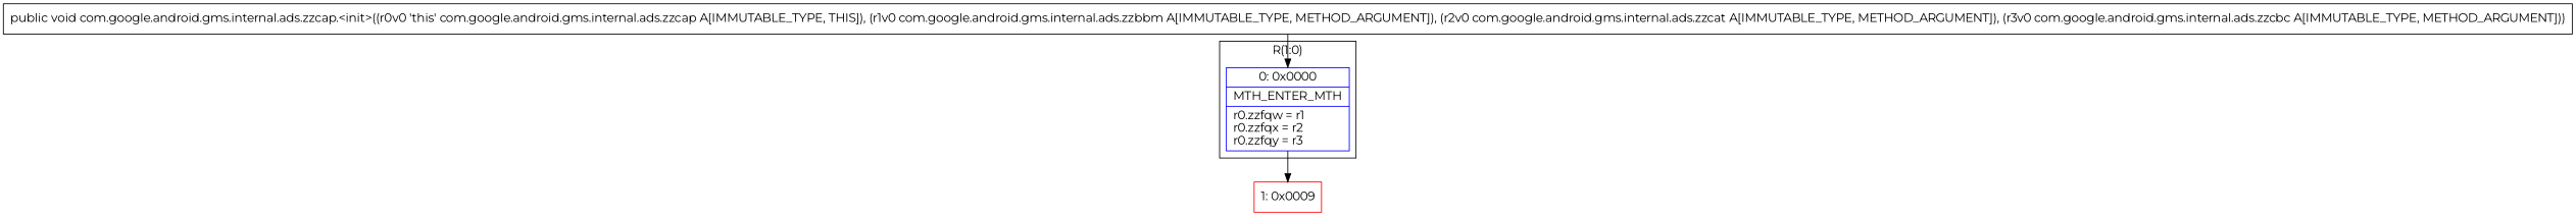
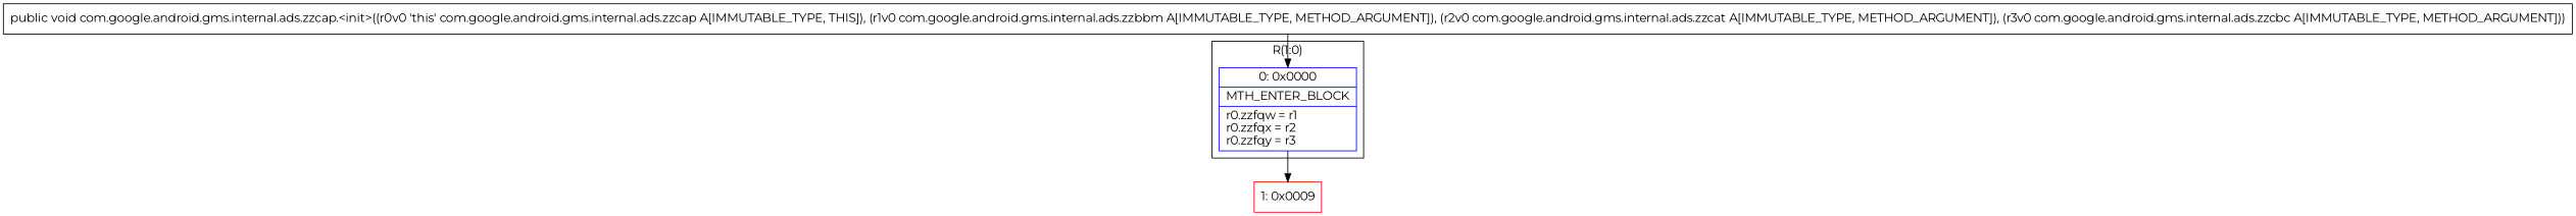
  digraph {
    fontname=Montserrat
    node [shape=record fontname=Montserrat]
    edge [fontname=Montserrat]
-   n1 [color=blue label="{0\:\ 0x0000|MTH_ENTER_MTH\l|r0.zzfqw = r1\lr0.zzfqx = r2\lr0.zzfqy = r3\l}"]
+   n1 [color=blue label="{0\:\ 0x0000|MTH_ENTER_BLOCK\l|r0.zzfqw = r1\lr0.zzfqx = r2\lr0.zzfqy = r3\l}"]
    n2 [color=red label="{1\:\ 0x0009}"]
    n3 [label="{public void com.google.android.gms.internal.ads.zzcap.\<init\>((r0v0 'this' com.google.android.gms.internal.ads.zzcap A[IMMUTABLE_TYPE, THIS]), (r1v0 com.google.android.gms.internal.ads.zzbbm A[IMMUTABLE_TYPE, METHOD_ARGUMENT]), (r2v0 com.google.android.gms.internal.ads.zzcat A[IMMUTABLE_TYPE, METHOD_ARGUMENT]), (r3v0 com.google.android.gms.internal.ads.zzcbc A[IMMUTABLE_TYPE, METHOD_ARGUMENT])) }"]
    subgraph cluster_1 {
      label="R(1:0)"
      n1
    }
    n1 -> n2
    n3 -> n1
  }
